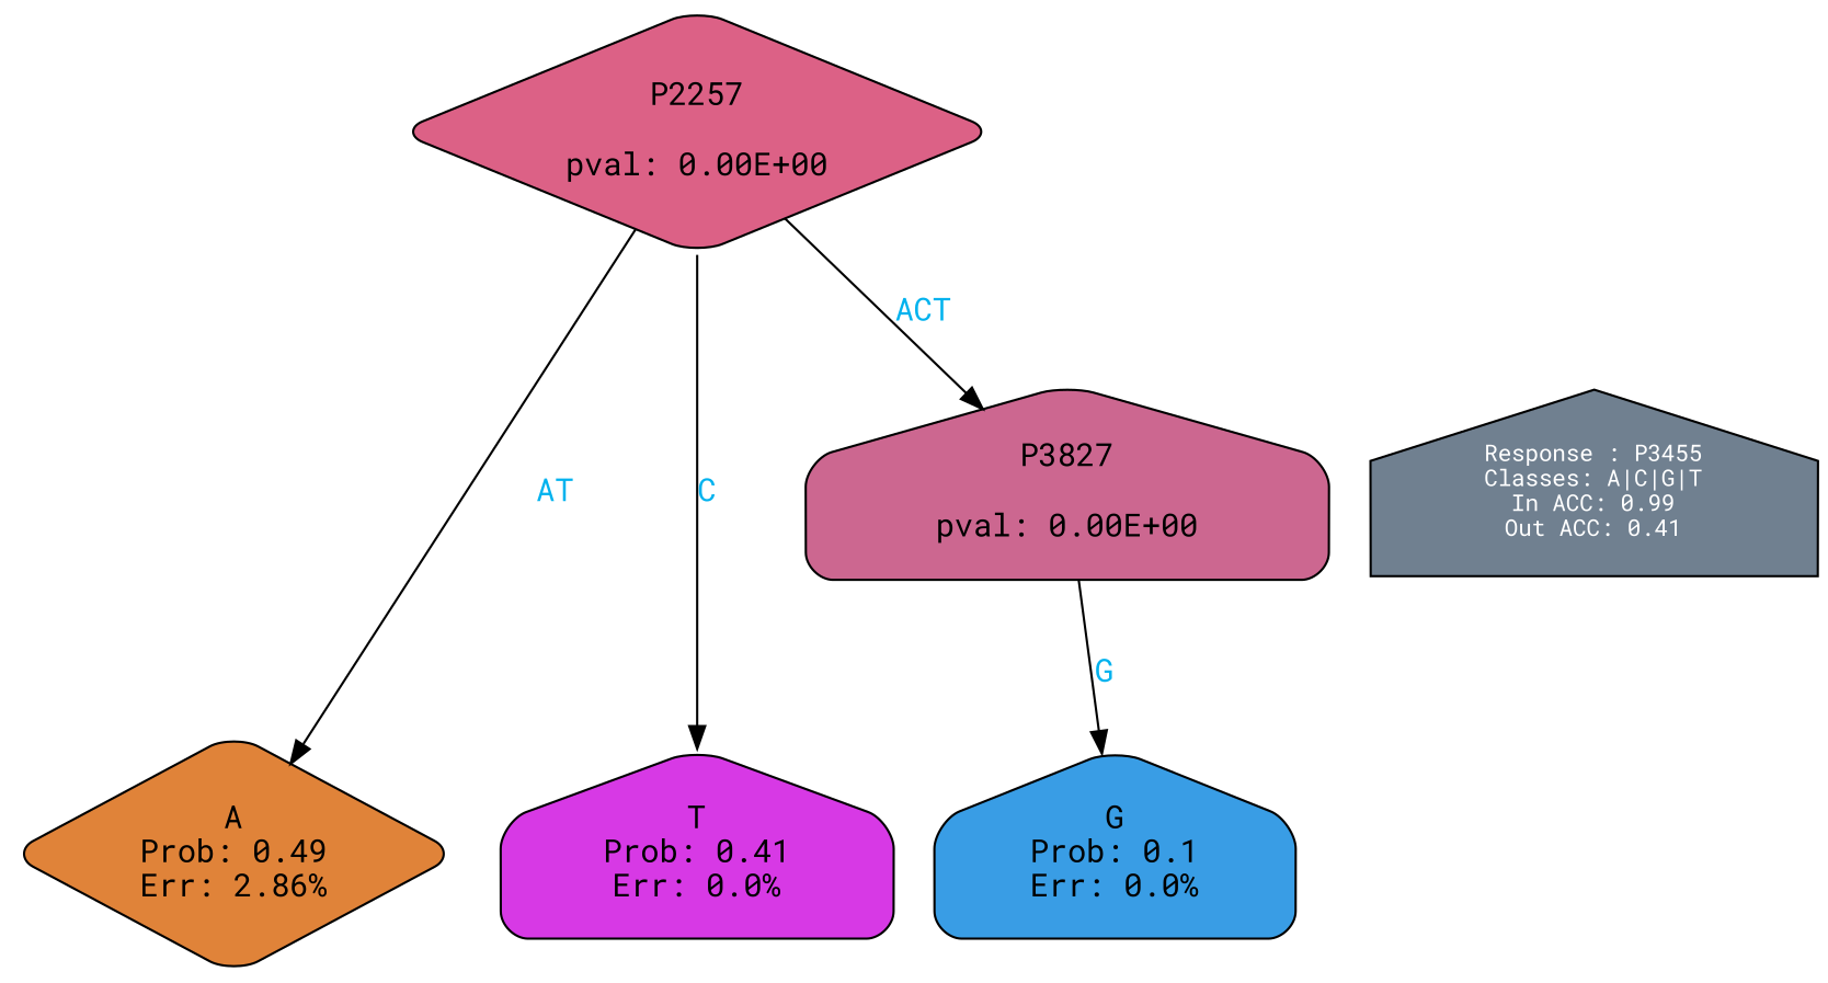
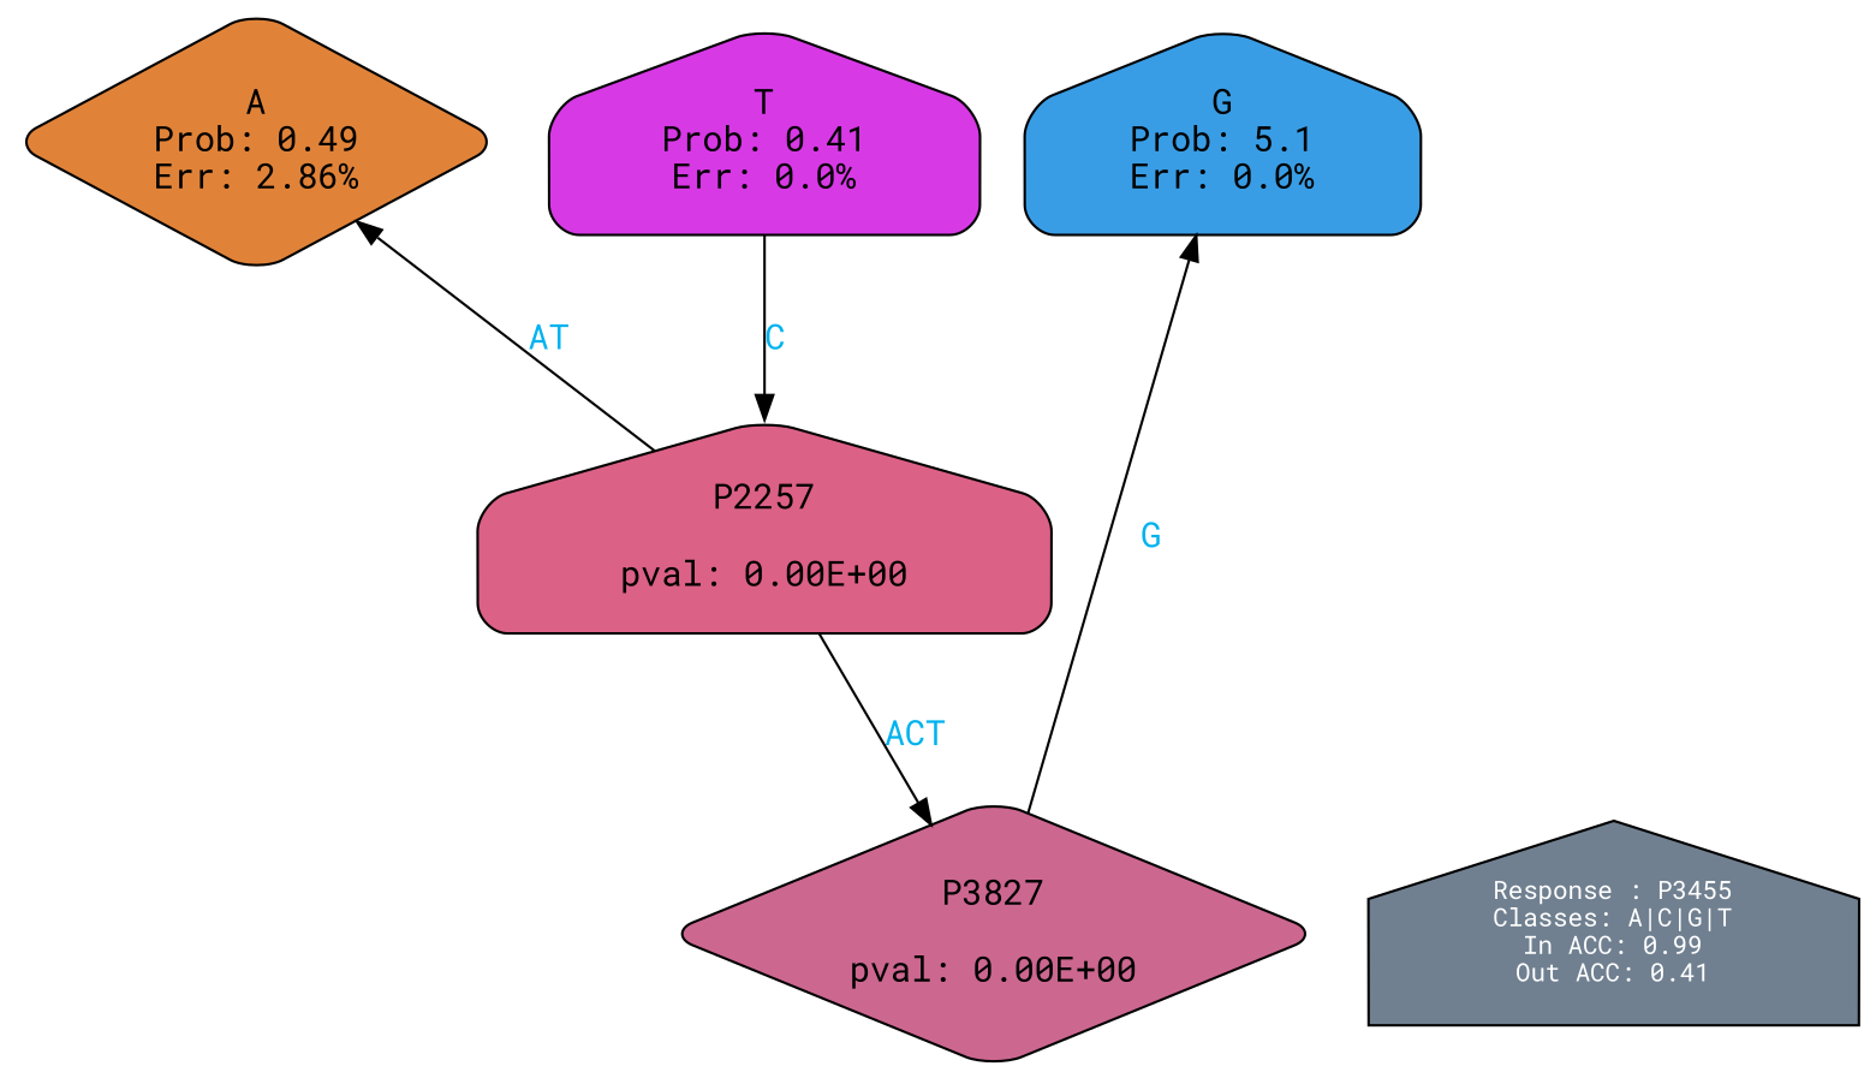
  digraph {
    fontname="Roboto Mono"
    ranksep=equally
    splines=polylines
    node [color=black fontname="Roboto Mono" shape=diamond style="filled, rounded"]
    edge [fontcolor=deepskyblue2 fontname="Roboto Mono"]
    n1 [fillcolor="#e08339" label="A\nProb: 0.49\nErr: 2.86%"]
    n2 [fillcolor="#d739e5" label="T\nProb: 0.41\nErr: 0.0%" shape=house]
-   n3 [fillcolor="#399de5" label="G\nProb: 0.1\nErr: 0.0%" shape=house]
+   n3 [fillcolor="#399de5" label="G\nProb: 5.1\nErr: 0.0%" shape=house]
    n4 [align=left fillcolor=slategray fontcolor=white fontsize=10 label="Response : P3455\nClasses: A|C|G|T\nIn ACC: 0.99\nOut ACC: 0.41\n" shape=house style=filled]
-   n5 [fillcolor="#cc6790" label="P3827\n\npval: 0.00E+00" shape=house]
-   n6 [fillcolor="#dc6186" label="P2257\n\npval: 0.00E+00"]
+   n5 [fillcolor="#cc6790" label="P3827\n\npval: 0.00E+00"]
+   n6 [fillcolor="#dc6186" label="P2257\n\npval: 0.00E+00" shape=house]
    subgraph sub_1 {
      rank=same
      n1
      n2
      n3
    }
    subgraph sub_2 {
      rank=same
      n4
      n5
    }
    n5 -> n3 [label=G]
    n6 -> n1 [label=AT]
-   n6 -> n2 [label=C]
+   n2 -> n6 [label=C]
    n6 -> n5 [label=ACT]
  }
